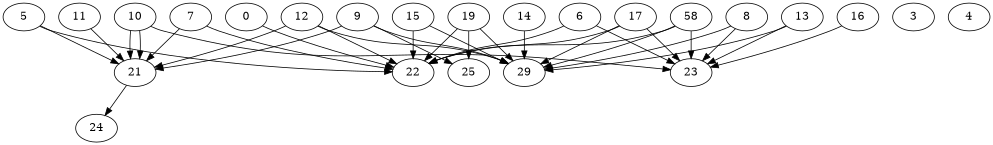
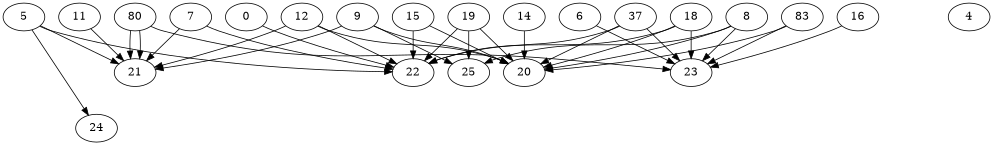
  digraph {
    node [alpha=0.08]
    22 [alpha=0.14 expect_size=12700672]
    n2 [alpha=0.17 expect_size=14683136 label=0]
-   3 [alpha=0.01 expect_size=23748608]
    4 [alpha=0.17 expect_size=35962880]
    5 [alpha=0.14 expect_size=39246848]
    21 [alpha=0.11 expect_size=39967744]
    24 [expect_size=26900480]
    6 [expect_size=24887296]
    23 [alpha=0.04 expect_size=26541056]
    7 [alpha=0.09 expect_size=26195968]
    8 [alpha=0.05 expect_size=12835840]
-   20 [alpha=0.12 expect_size=47342592 label=29]
+   20 [alpha=0.12 expect_size=47342592]
    25 [alpha=0.06 expect_size=38242304]
    9 [alpha=0.19 expect_size=41607168]
-   10 [alpha=0.17 expect_size=7483392]
+   10 [alpha=0.17 expect_size=7483392 label=80]
    11 [expect_size=11409408]
    12 [alpha=0.06 expect_size=25367552]
-   13 [alpha=0.00 expect_size=18690048]
+   13 [alpha=0.00 expect_size=18690048 label=83]
    14 [alpha=0.05 expect_size=20683776]
    15 [alpha=0.12 expect_size=13767680]
    16 [expect_size=45634560]
-   17 [alpha=0.01 expect_size=16402432]
-   18 [alpha=0.03 expect_size=37388288 label=58]
+   17 [alpha=0.01 expect_size=16402432 label=37]
+   18 [alpha=0.03 expect_size=37388288]
    19 [alpha=0.19 expect_size=49261568]
    n2 -> 22
    5 -> 22
    5 -> 21
-   21 -> 24
-   6 -> 22
+   5 -> 24
    6 -> 23
    7 -> 22
    7 -> 21
    8 -> 23
    8 -> 20
+   8 -> 25
    9 -> 21
    9 -> 20
    9 -> 25
    10 -> 21
    10 -> 21
    10 -> 23
    11 -> 21
    12 -> 22
    12 -> 21
    12 -> 20
    13 -> 23
    13 -> 20
    14 -> 20
    15 -> 22
    15 -> 20
    16 -> 23
    17 -> 22
    17 -> 23
    17 -> 20
    18 -> 22
    18 -> 23
    18 -> 20
    19 -> 22
    19 -> 20
    19 -> 25
  }
